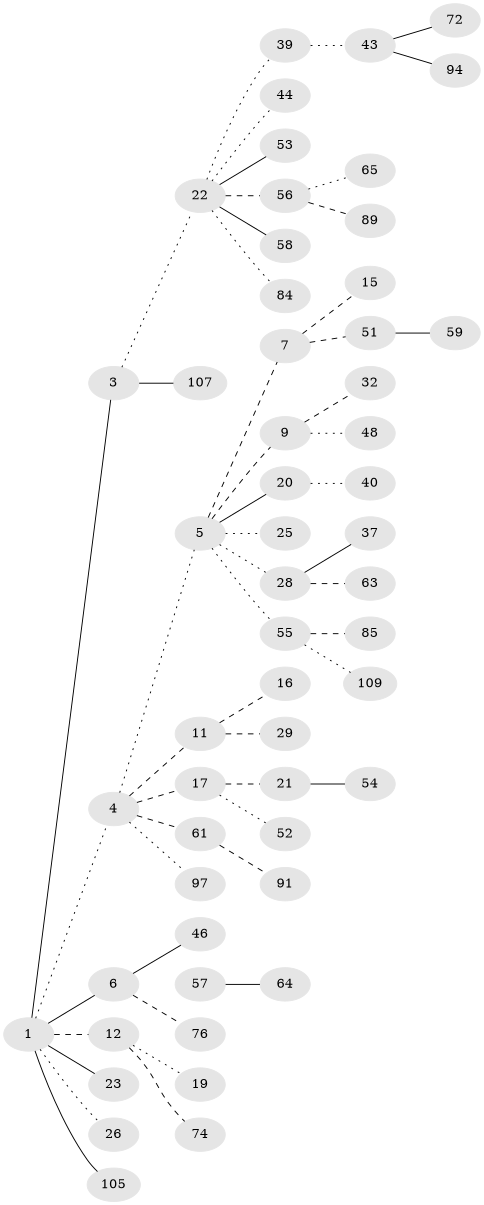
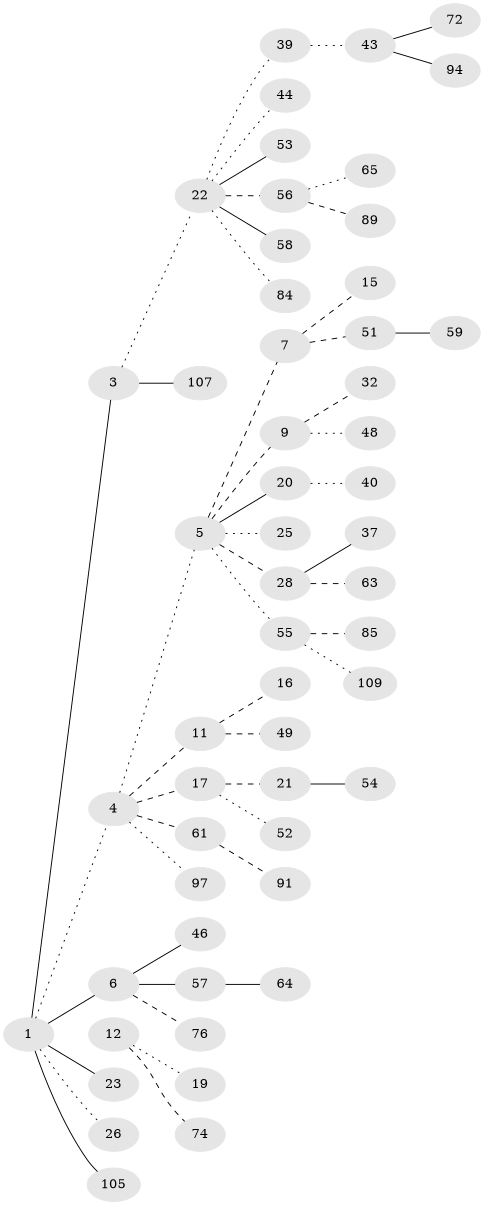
  graph {
    rankdir=LR
    node [color=gray90 style=filled]
    edge [style=dashed]
    1 [super="+2"]
    3
    4
    6 [super="+18"]
    12
    23 [super="+103"]
    26 [super="+69"]
    105
    22 [super="+31"]
    107
    5 [super="+8"]
    11
    17 [super="+29"]
    61
    97
    46
    57 [super="+108"]
    76 [super="+96+93"]
    19 [super="+99+47"]
    74 [super="+100"]
    39
    44
    53
    56
    58
    84
    7 [super="+104+14"]
    9 [super="+10"]
    20 [super="+98+83+30"]
    25 [super="+95+33"]
    28 [super="+45"]
    55
    16 [super="+87"]
-   49 [super="+71" label=29]
+   49 [super="+71"]
    21 [super="+34"]
    52
    91
    15 [super="+81"]
    51
    32 [super="+36"]
    48 [super="+73"]
    40 [super="+80"]
    37 [super="+62"]
    63
    85
    109
    64 [super="+79"]
    59
    54
    43
    65
    89 [super="+106"]
    72
    94
    1 -- 3 [style=solid]
    1 -- 4 [style=dotted]
    1 -- 6 [style=solid]
-   1 -- 12
    1 -- 23 [style=solid]
    1 -- 26 [style=dotted]
    1 -- 105 [style=solid]
    3 -- 22 [style=dotted]
    3 -- 107 [style=solid]
    4 -- 5 [style=dotted]
    4 -- 11
    4 -- 17
    4 -- 61
    4 -- 97 [style=dotted]
    6 -- 46 [style=solid]
+   6 -- 57 [style=solid]
    6 -- 76
    12 -- 19 [style=dotted]
    12 -- 74
    22 -- 39 [style=dotted]
    22 -- 44 [style=dotted]
    22 -- 53 [style=solid]
    22 -- 56
    22 -- 58 [style=solid]
    22 -- 84 [style=dotted]
    5 -- 7
    5 -- 9
    5 -- 20 [style=solid]
    5 -- 25 [style=dotted]
-   5 -- 28 [style=dotted]
+   5 -- 28
    5 -- 55 [style=dotted]
    11 -- 16
    11 -- 49
    17 -- 21
    17 -- 52 [style=dotted]
    61 -- 91
    57 -- 64 [style=solid]
    39 -- 43 [style=dotted]
    56 -- 65 [style=dotted]
    56 -- 89
    7 -- 15
    7 -- 51
    9 -- 32
    9 -- 48 [style=dotted]
    20 -- 40 [style=dotted]
    28 -- 37 [style=solid]
    28 -- 63
    55 -- 85
    55 -- 109 [style=dotted]
    21 -- 54 [style=solid]
    51 -- 59 [style=solid]
    43 -- 72 [style=solid]
    43 -- 94 [style=solid]
  }
